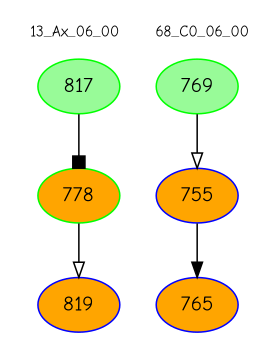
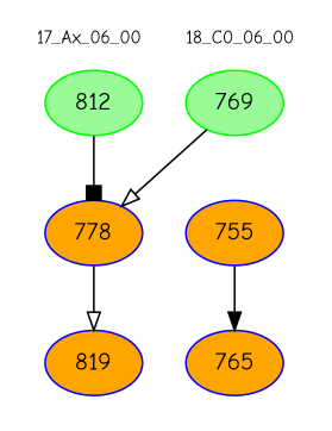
  digraph {
    fontname="Comic Neue"
    node [color=green fillcolor=orange fontname="Comic Neue" style=filled]
    edge [arrowhead=onormal color=black fontname="Comic Neue"]
-   n1 [fillcolor=palegreen label=817]
-   n2 [label=778]
+   n1 [fillcolor=palegreen label=812]
+   n2 [color=blue label=778]
    n3 [color=blue label=819]
    n4 [fillcolor=palegreen label=769]
    n5 [color=blue label=755]
    n6 [color=blue label=765]
    subgraph cluster_1 {
      color=white
      fontsize=10
-     label="13_Ax_06_00"
+     label="17_Ax_06_00"
      n1
      n2
      n3
    }
    subgraph cluster_2 {
      color=white
      fontsize=10
-     label="68_C0_06_00"
+     label="18_C0_06_00"
      n4
      n5
      n6
    }
    n1 -> n2 [arrowhead=box]
    n2 -> n3
-   n4 -> n5
+   n4 -> n2
    n5 -> n6 [arrowhead=normal]
  }
